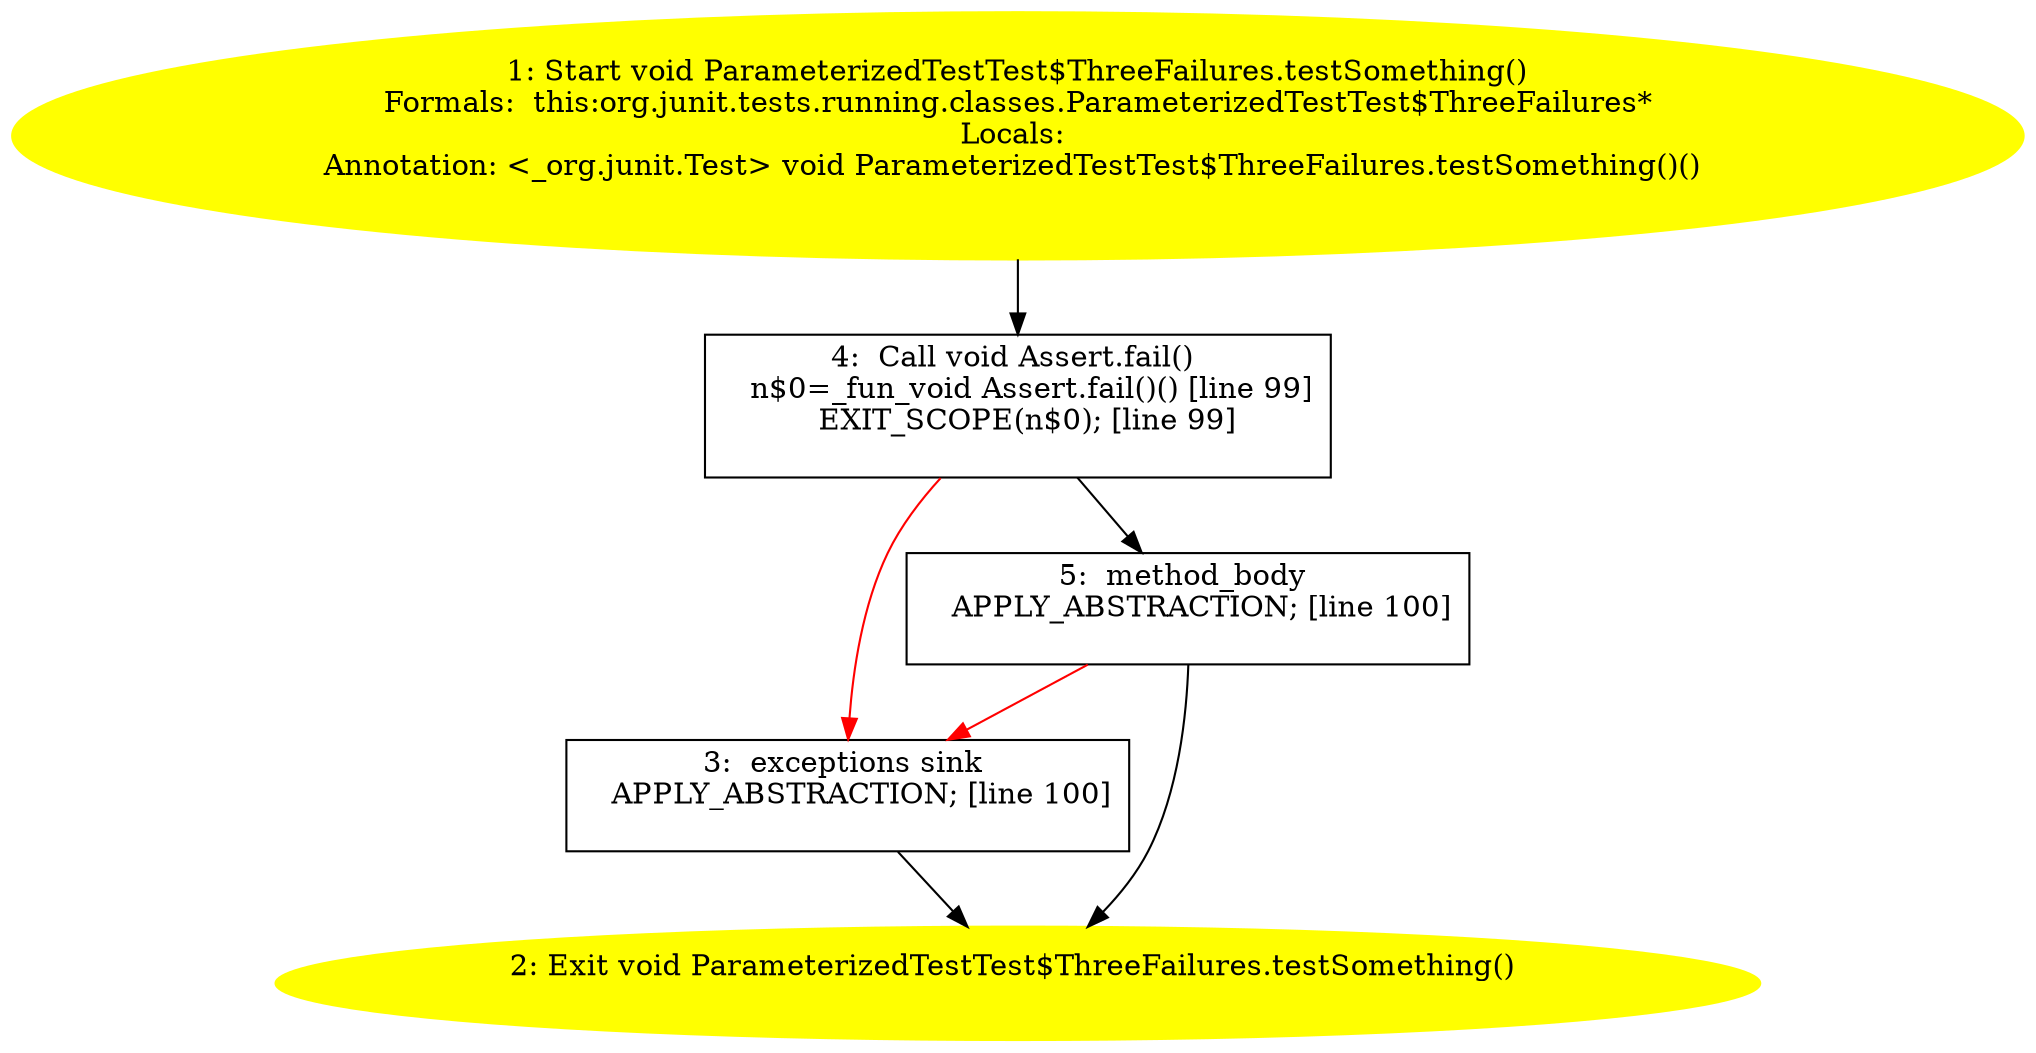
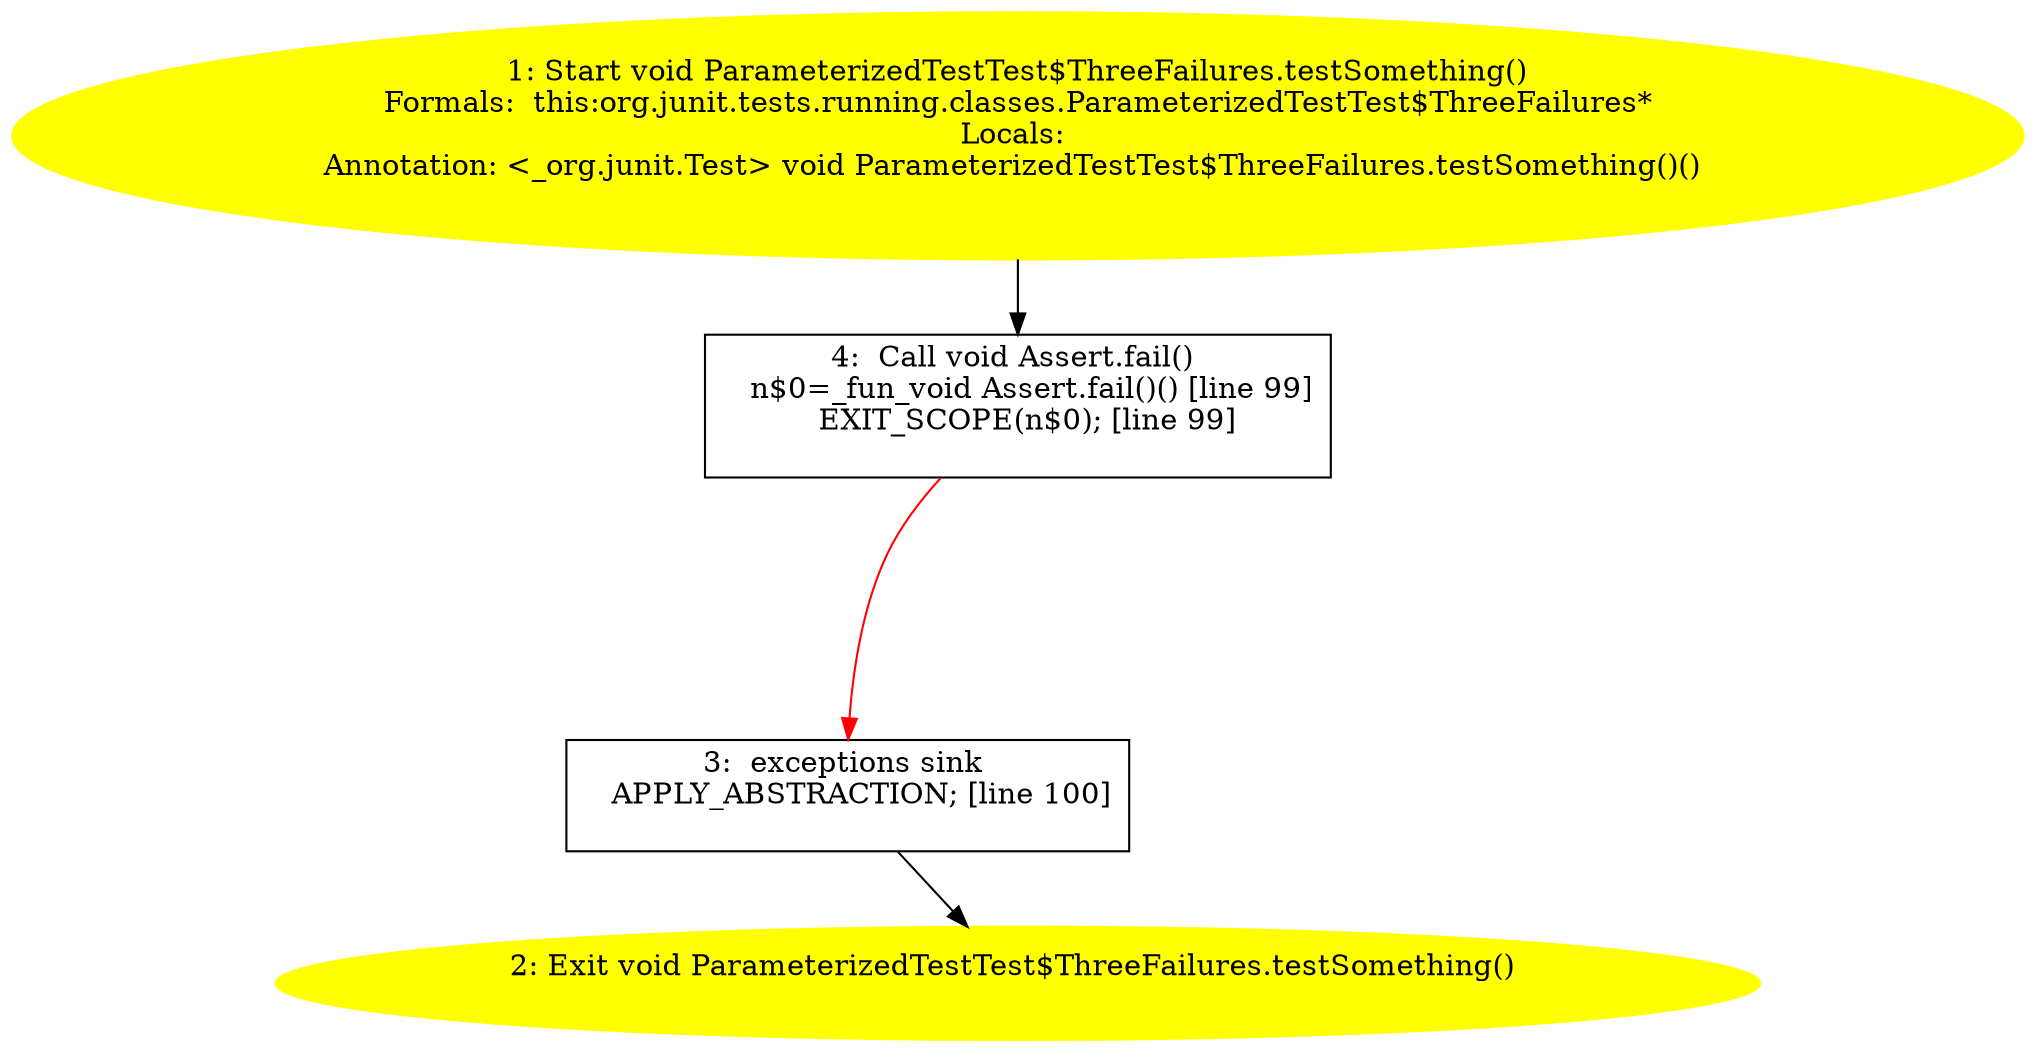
  digraph {
    node [shape=box]
    n1 [color=yellow label="1: Start void ParameterizedTestTest$ThreeFailures.testSomething()\nFormals:  this:org.junit.tests.running.classes.ParameterizedTestTest$ThreeFailures*\nLocals: \nAnnotation: <_org.junit.Test> void ParameterizedTestTest$ThreeFailures.testSomething()() \n  " style=filled shape=""]
    n2 [label="4:  Call void Assert.fail() \n   n$0=_fun_void Assert.fail()() [line 99]\n  EXIT_SCOPE(n$0); [line 99]\n "]
    n3 [label="3:  exceptions sink \n   APPLY_ABSTRACTION; [line 100]\n "]
-   n4 [label="5:  method_body \n   APPLY_ABSTRACTION; [line 100]\n "]
    n5 [color=yellow label="2: Exit void ParameterizedTestTest$ThreeFailures.testSomething() \n  " style=filled shape=""]
    n1 -> n2
    n2 -> n3 [color=red]
-   n2 -> n4
    n3 -> n5
-   n4 -> n3 [color=red]
-   n4 -> n5
  }
